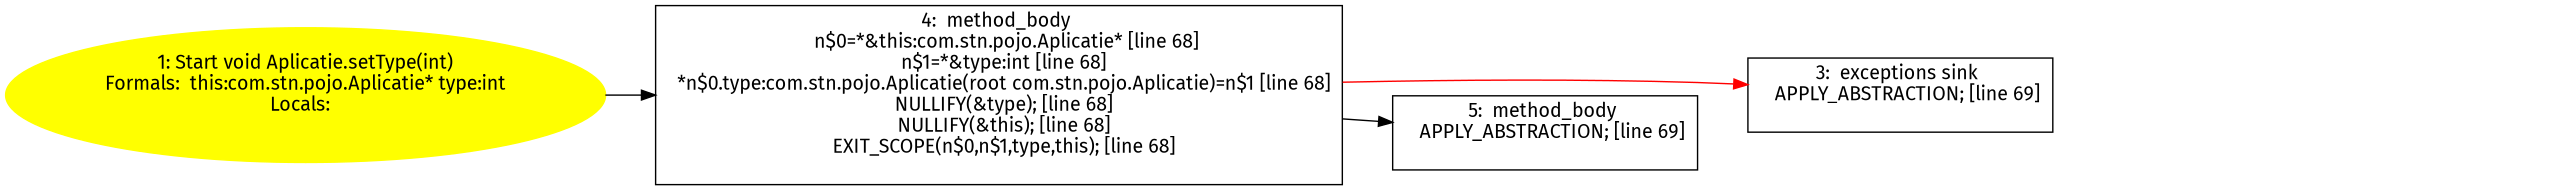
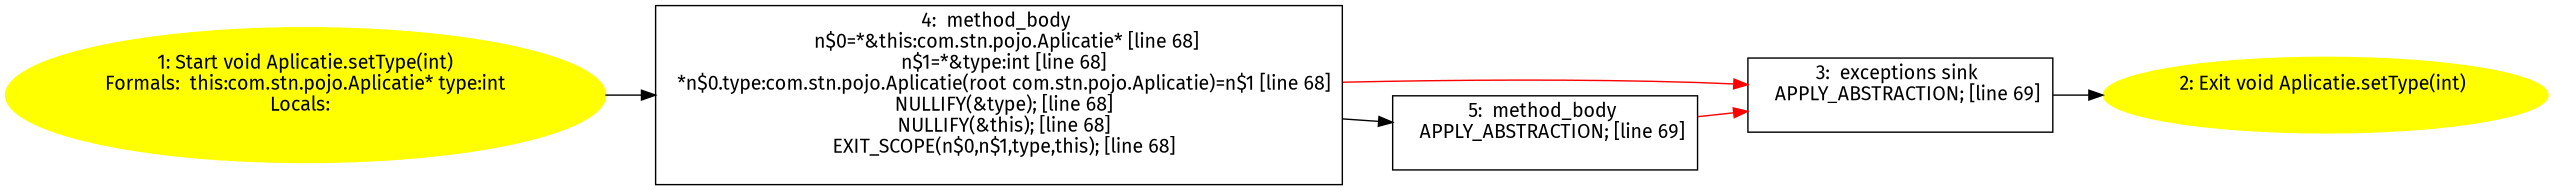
  digraph {
    fontname="Fira Sans"
    rankdir=LR
    node [fontname="Fira Sans" shape=box]
    edge [fontname="Fira Sans"]
    n1 [color=yellow label="1: Start void Aplicatie.setType(int)\nFormals:  this:com.stn.pojo.Aplicatie* type:int\nLocals:  \n  " style=filled shape=""]
    n2 [label="4:  method_body \n   n$0=*&this:com.stn.pojo.Aplicatie* [line 68]\n  n$1=*&type:int [line 68]\n  *n$0.type:com.stn.pojo.Aplicatie(root com.stn.pojo.Aplicatie)=n$1 [line 68]\n  NULLIFY(&type); [line 68]\n  NULLIFY(&this); [line 68]\n  EXIT_SCOPE(n$0,n$1,type,this); [line 68]\n "]
    n3 [label="3:  exceptions sink \n   APPLY_ABSTRACTION; [line 69]\n "]
    n4 [label="5:  method_body \n   APPLY_ABSTRACTION; [line 69]\n "]
+   n5 [color=yellow label="2: Exit void Aplicatie.setType(int) \n  " style=filled shape=""]
    n1 -> n2
    n2 -> n3 [color=red]
    n2 -> n4
+   n3 -> n5
+   n4 -> n3 [color=red]
  }
